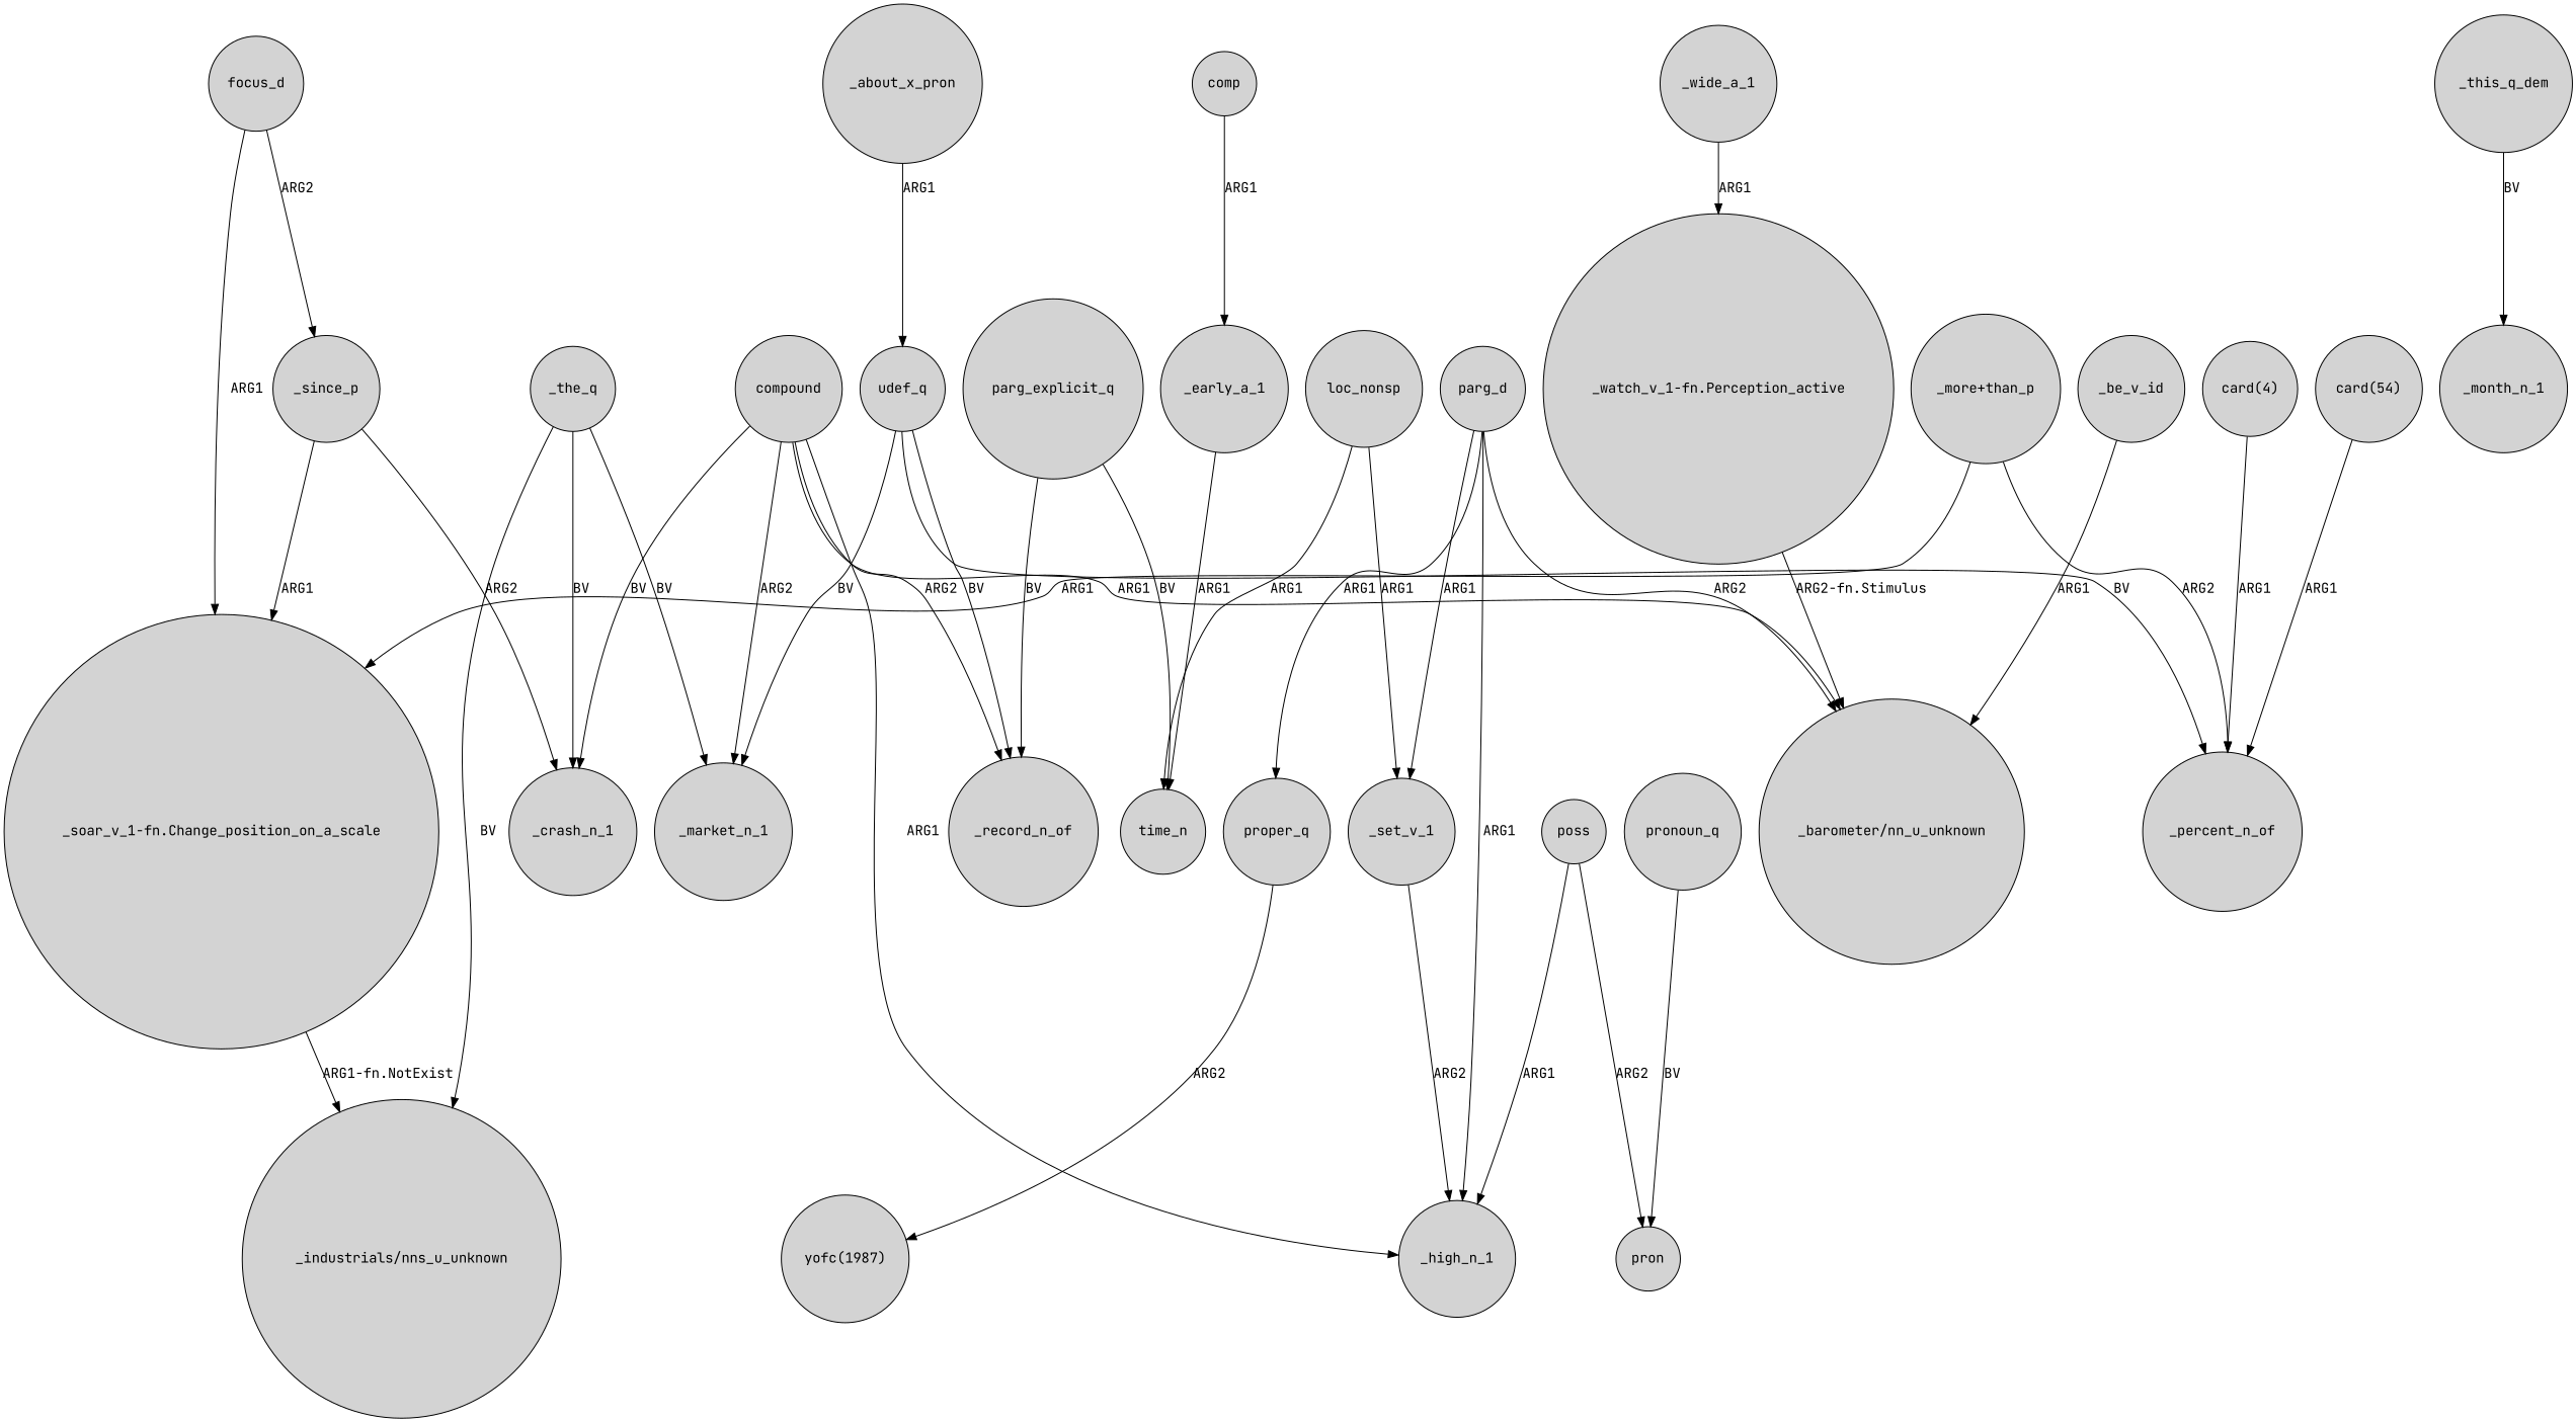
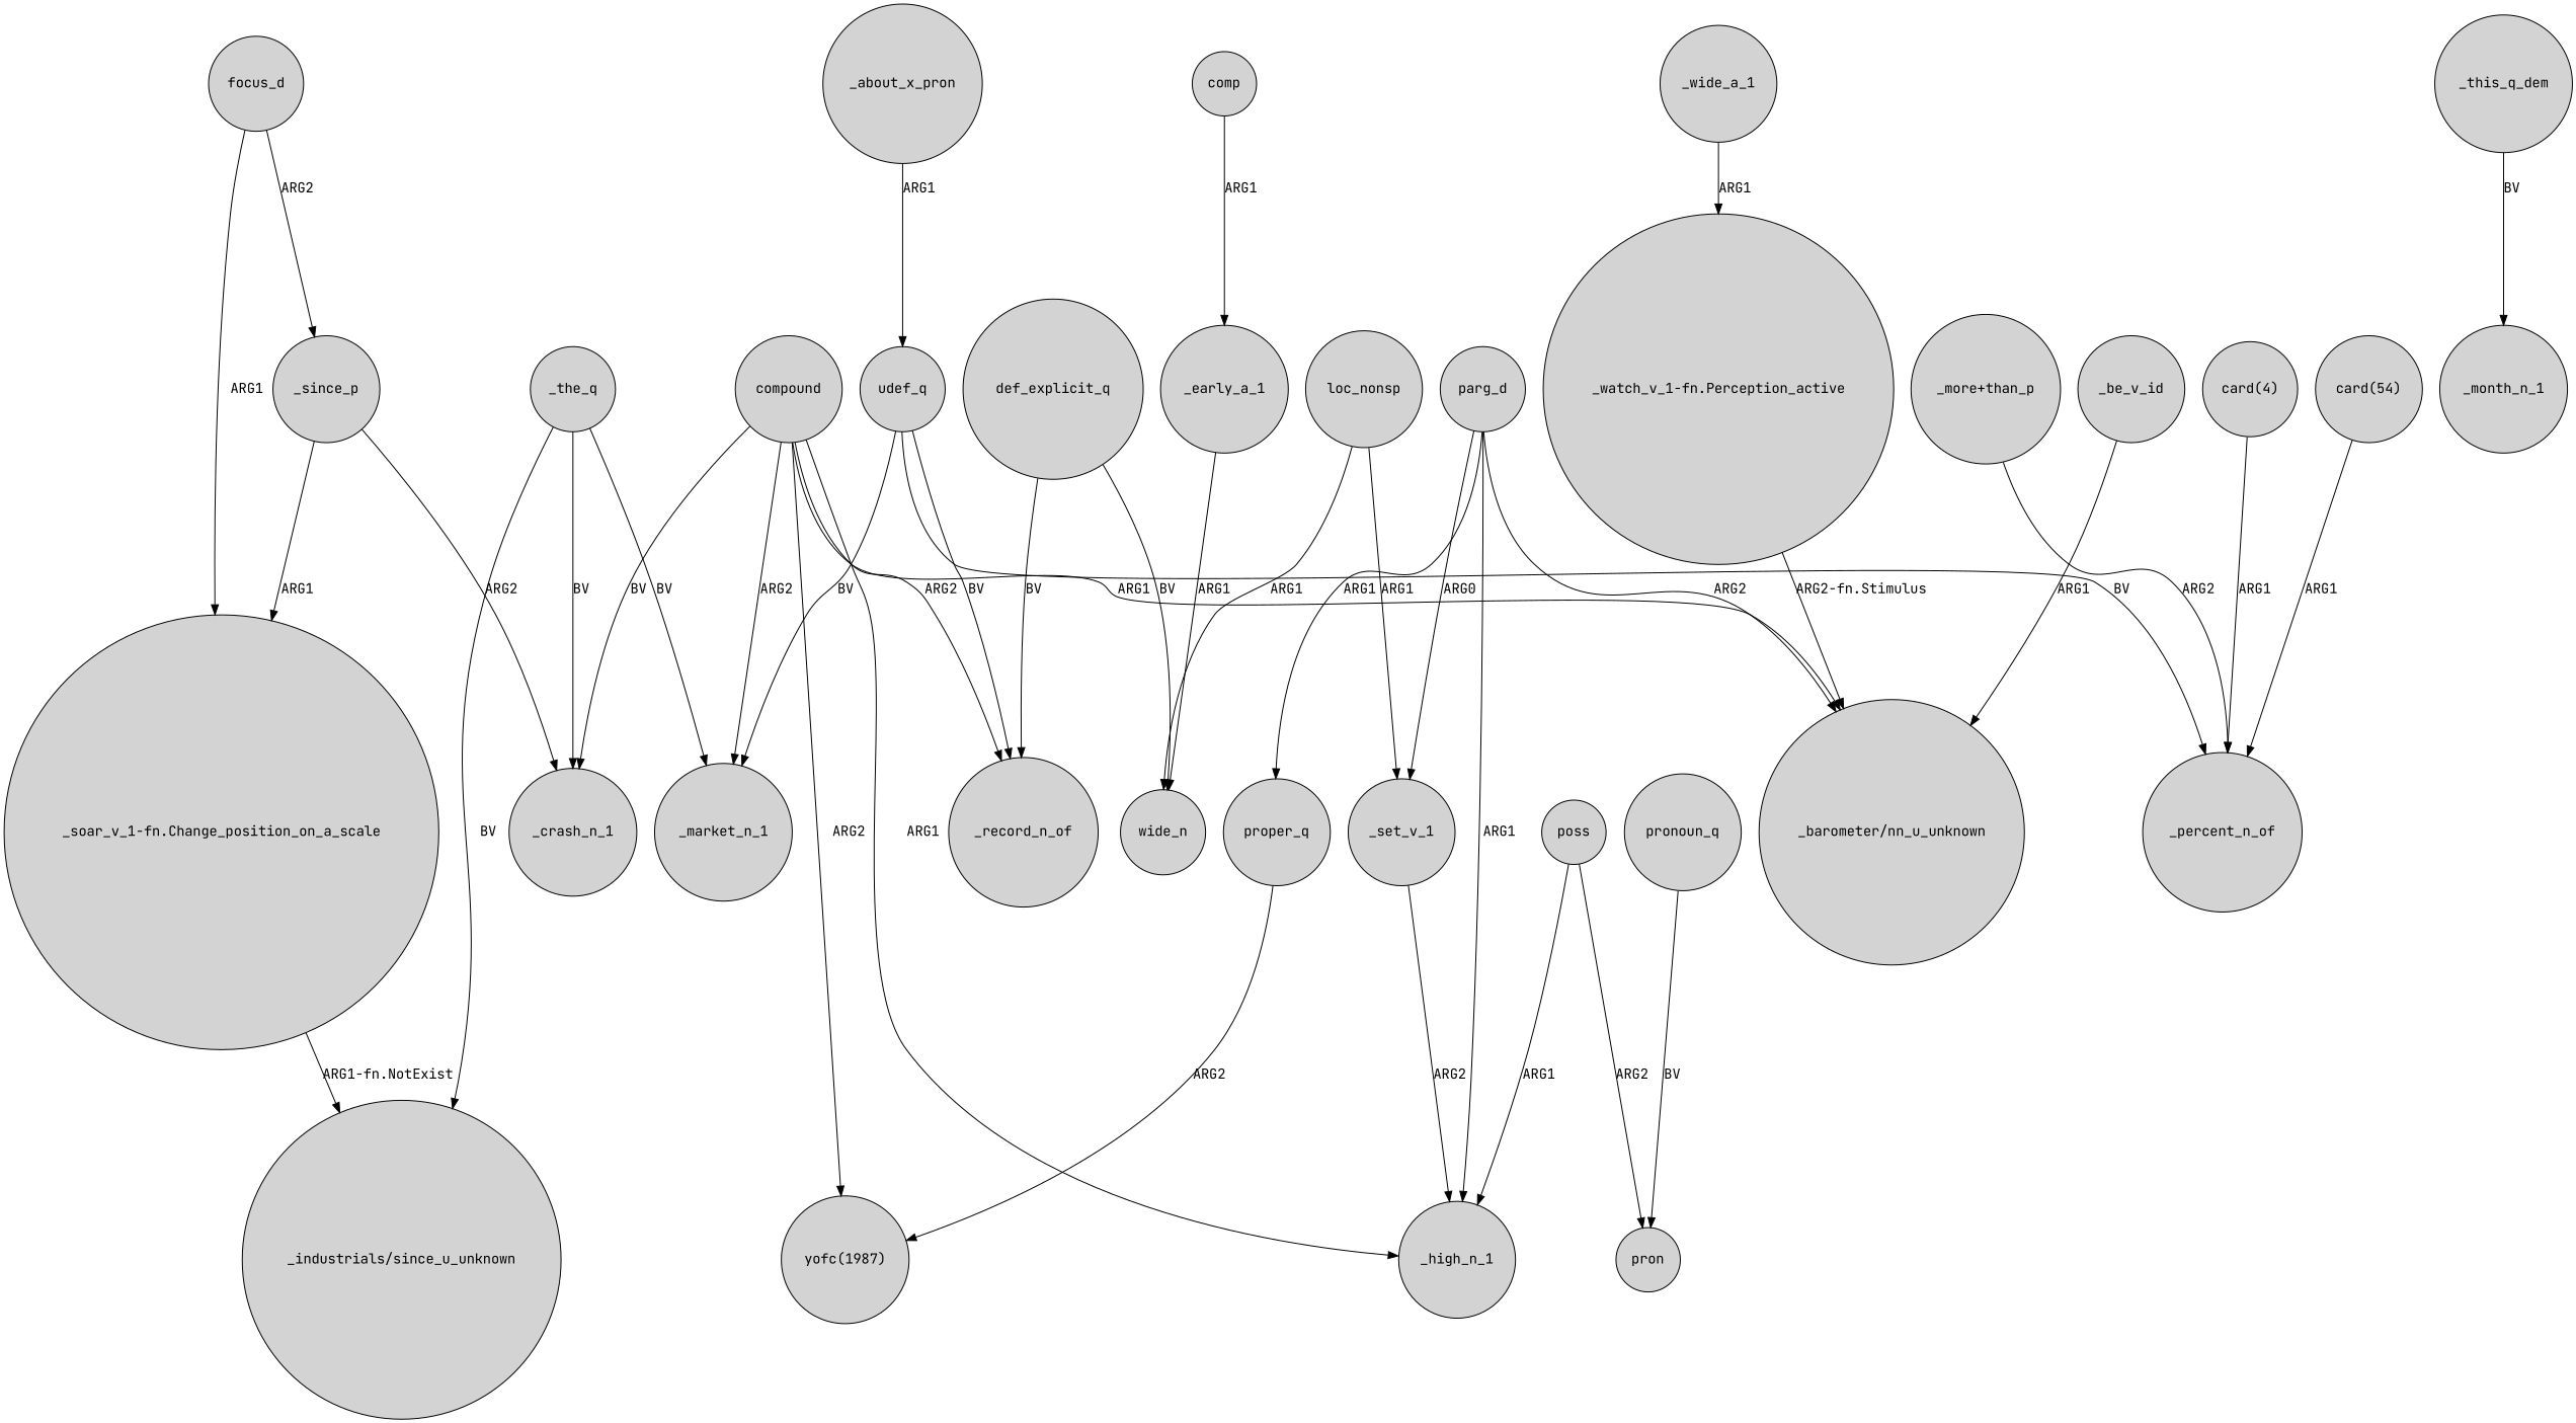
  digraph {
    fontname="JetBrains Mono"
    node [fontname="JetBrains Mono" shape=circle style=filled]
    edge [fontname="JetBrains Mono"]
    _the_q
-   "_industrials/nns_u_unknown"
+   "_industrials/nns_u_unknown" [label="_industrials/since_u_unknown"]
    _crash_n_1
    _market_n_1
    focus_d
    _since_p
    "_soar_v_1-fn.Change_position_on_a_scale"
    _wide_a_1
    "_watch_v_1-fn.Perception_active"
    "_barometer/nn_u_unknown"
    compound
    _high_n_1
    _record_n_of
    "yofc(1987)"
    _be_v_id
    poss
    pron
    parg_d
    _set_v_1
    proper_q
-   def_explicit_q [label=parg_explicit_q]
-   time_n
+   def_explicit_q
+   time_n [label=wide_n]
    udef_q
    _percent_n_of
    loc_nonsp
    _this_q_dem
    _month_n_1
    n28 [label=_about_x_pron]
    "_more+than_p"
    pronoun_q
    "card(4)"
    _early_a_1
    comp
    "card(54)"
    _the_q -> "_industrials/nns_u_unknown" [label=BV]
    _the_q -> _crash_n_1 [label=BV]
    _the_q -> _market_n_1 [label=BV]
    focus_d -> _since_p [label=ARG2]
    focus_d -> "_soar_v_1-fn.Change_position_on_a_scale" [label=ARG1]
    _since_p -> _crash_n_1 [label=ARG2]
    _since_p -> "_soar_v_1-fn.Change_position_on_a_scale" [label=ARG1]
    "_soar_v_1-fn.Change_position_on_a_scale" -> "_industrials/nns_u_unknown" [label="ARG1-fn.NotExist"]
    _wide_a_1 -> "_watch_v_1-fn.Perception_active" [label=ARG1]
    "_watch_v_1-fn.Perception_active" -> "_barometer/nn_u_unknown" [label="ARG2-fn.Stimulus"]
    compound -> _crash_n_1 [label=BV]
    compound -> _market_n_1 [label=ARG2]
    compound -> "_barometer/nn_u_unknown" [label=ARG1]
    compound -> _high_n_1 [label=ARG1]
    compound -> _record_n_of [label=ARG2]
+   compound -> "yofc(1987)" [label=ARG2]
    _be_v_id -> "_barometer/nn_u_unknown" [label=ARG1]
    poss -> _high_n_1 [label=ARG1]
    poss -> pron [label=ARG2]
    parg_d -> "_barometer/nn_u_unknown" [label=ARG2]
    parg_d -> _high_n_1 [label=ARG1]
-   parg_d -> _set_v_1 [label=ARG1]
+   parg_d -> _set_v_1 [label=ARG0]
    parg_d -> proper_q [label=ARG1]
    _set_v_1 -> _high_n_1 [label=ARG2]
    proper_q -> "yofc(1987)" [label=ARG2]
    def_explicit_q -> _record_n_of [label=BV]
    def_explicit_q -> time_n [label=BV]
    udef_q -> _market_n_1 [label=BV]
    udef_q -> _record_n_of [label=BV]
    udef_q -> _percent_n_of [label=BV]
    loc_nonsp -> _set_v_1 [label=ARG1]
    loc_nonsp -> time_n [label=ARG1]
    _this_q_dem -> _month_n_1 [label=BV]
    n28 -> udef_q [label=ARG1]
-   "_more+than_p" -> "_soar_v_1-fn.Change_position_on_a_scale" [label=ARG1]
    "_more+than_p" -> _percent_n_of [label=ARG2]
    pronoun_q -> pron [label=BV]
    "card(4)" -> _percent_n_of [label=ARG1]
    _early_a_1 -> time_n [label=ARG1]
    comp -> _early_a_1 [label=ARG1]
    "card(54)" -> _percent_n_of [label=ARG1]
  }
